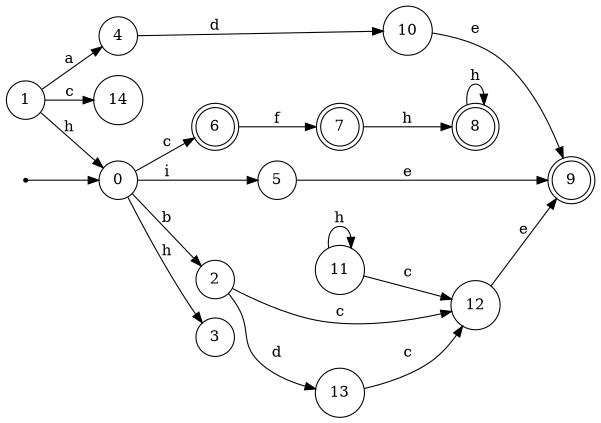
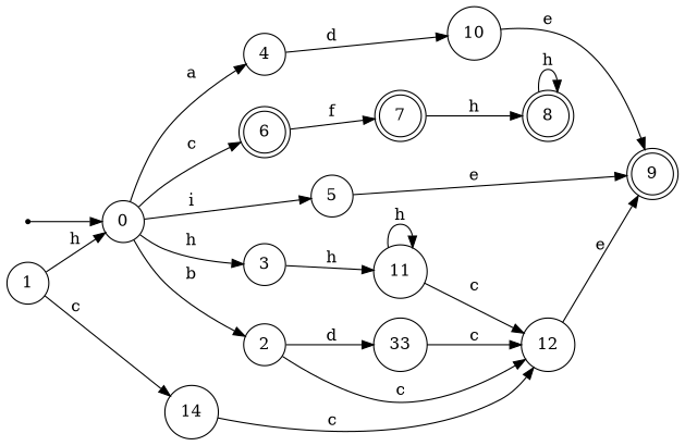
  digraph {
    rankdir=LR
    node [shape=circle]
    dummy0 [shape=point]
    0
    2
    3
    4
    5
    6 [shape=doublecircle]
    1
    14
-   13
+   13 [label=33]
    12
    11
    10
    9 [shape=doublecircle]
    7 [shape=doublecircle]
    8 [shape=doublecircle]
    dummy0 -> 0
    0 -> 2 [label=b]
    0 -> 3 [label=h]
-   1 -> 4 [label=a]
+   0 -> 4 [label=a]
    0 -> 5 [label=i]
    0 -> 6 [label=c]
    2 -> 13 [label=d]
    2 -> 12 [label=c]
+   3 -> 11 [label=h]
    4 -> 10 [label=d]
    5 -> 9 [label=e]
    6 -> 7 [label=f]
    1 -> 0 [label=h]
    1 -> 14 [label=c]
+   14 -> 12 [label=c]
    13 -> 12 [label=c]
    12 -> 9 [label=e]
    11 -> 12 [label=c]
    11 -> 11 [label=h]
    10 -> 9 [label=e]
    7 -> 8 [label=h]
    8 -> 8 [label=h]
  }
